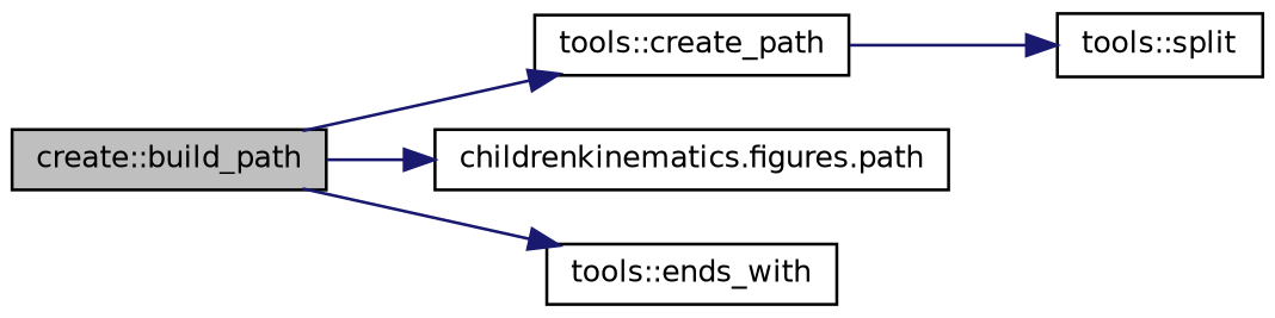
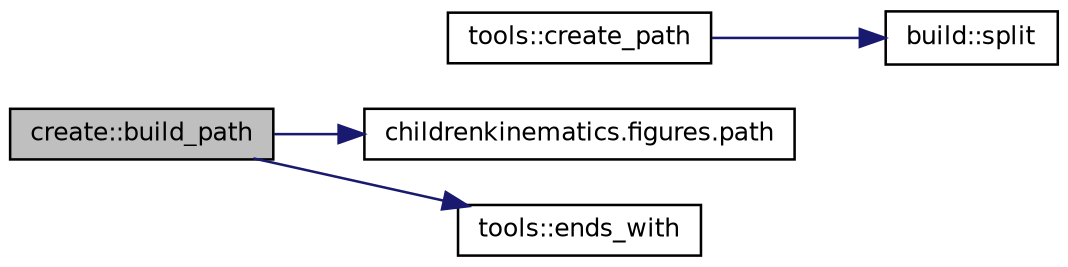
  digraph {
    rankdir=LR
    node [color=black fillcolor=white fontname=Helvetica fontsize=10 shape=record style=filled]
    edge [color=midnightblue fontname=Helvetica fontsize=10 labelfontname=Helvetica labelfontsize=10 style=solid]
    n1 [fillcolor=grey75 fontcolor=black height=0.2 label="create::build_path" width=0.4]
    n2 [height=0.2 label="tools::create_path" width=0.4]
    n3 [height=0.2 label="childrenkinematics.figures.path" width=0.4]
    n4 [height=0.2 label="tools::ends_with" width=0.4]
-   n5 [height=0.2 label="tools::split" width=0.4]
-   n1 -> n2
+   n5 [height=0.2 label="build::split" width=0.4]
    n1 -> n3
    n1 -> n4
    n2 -> n5
  }
